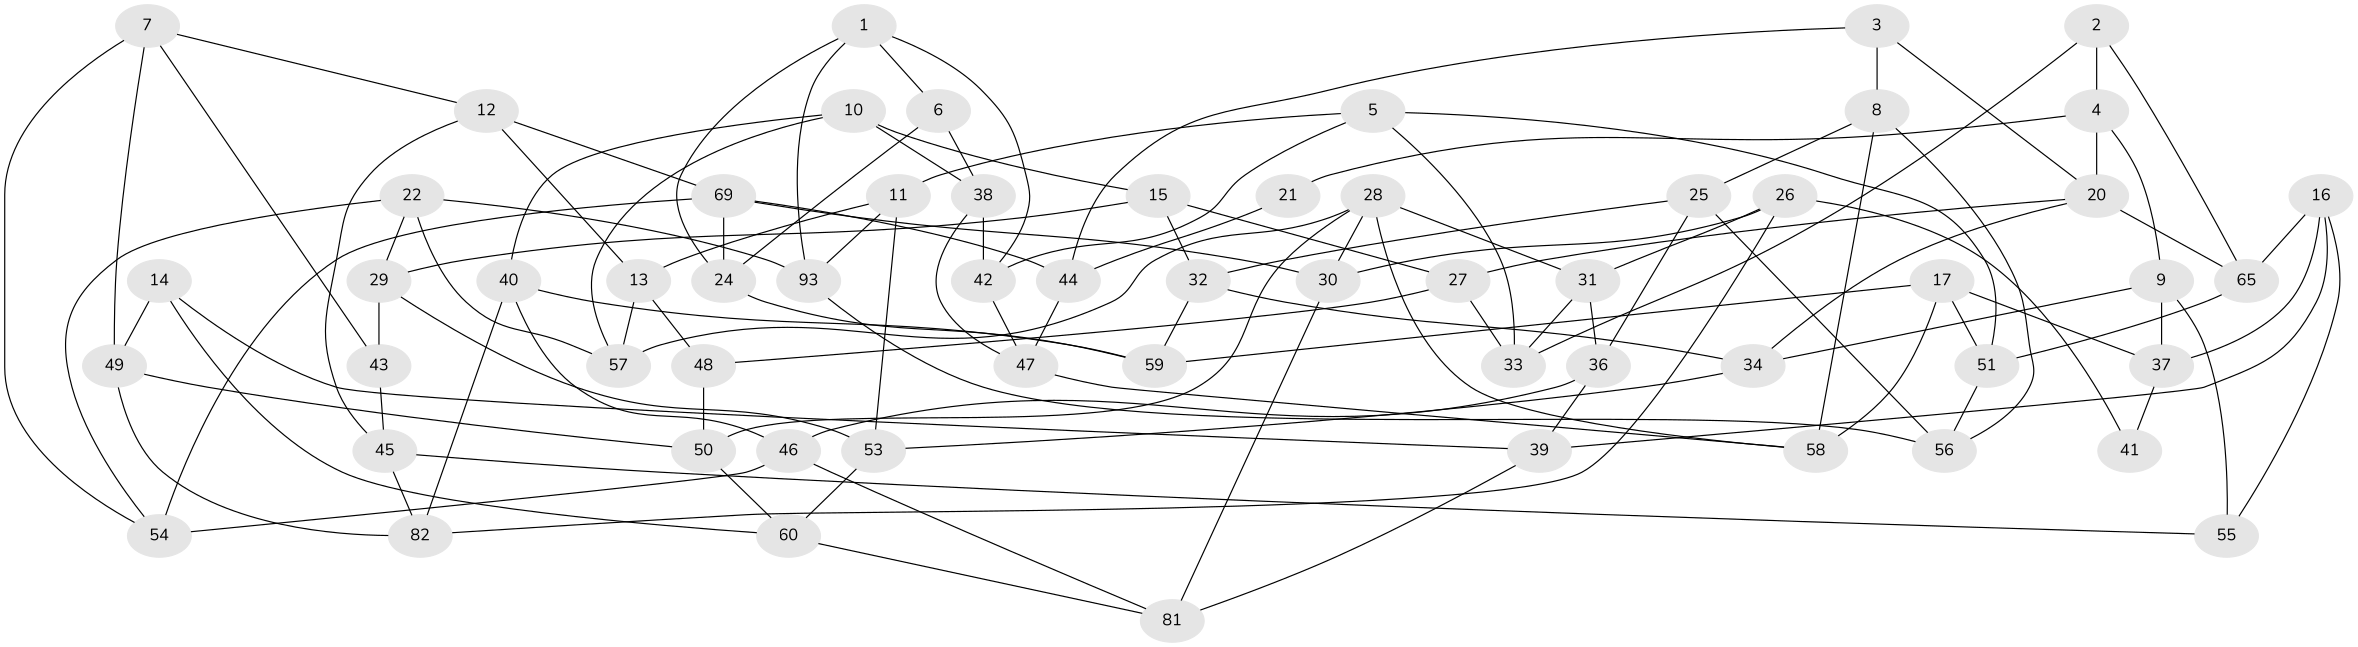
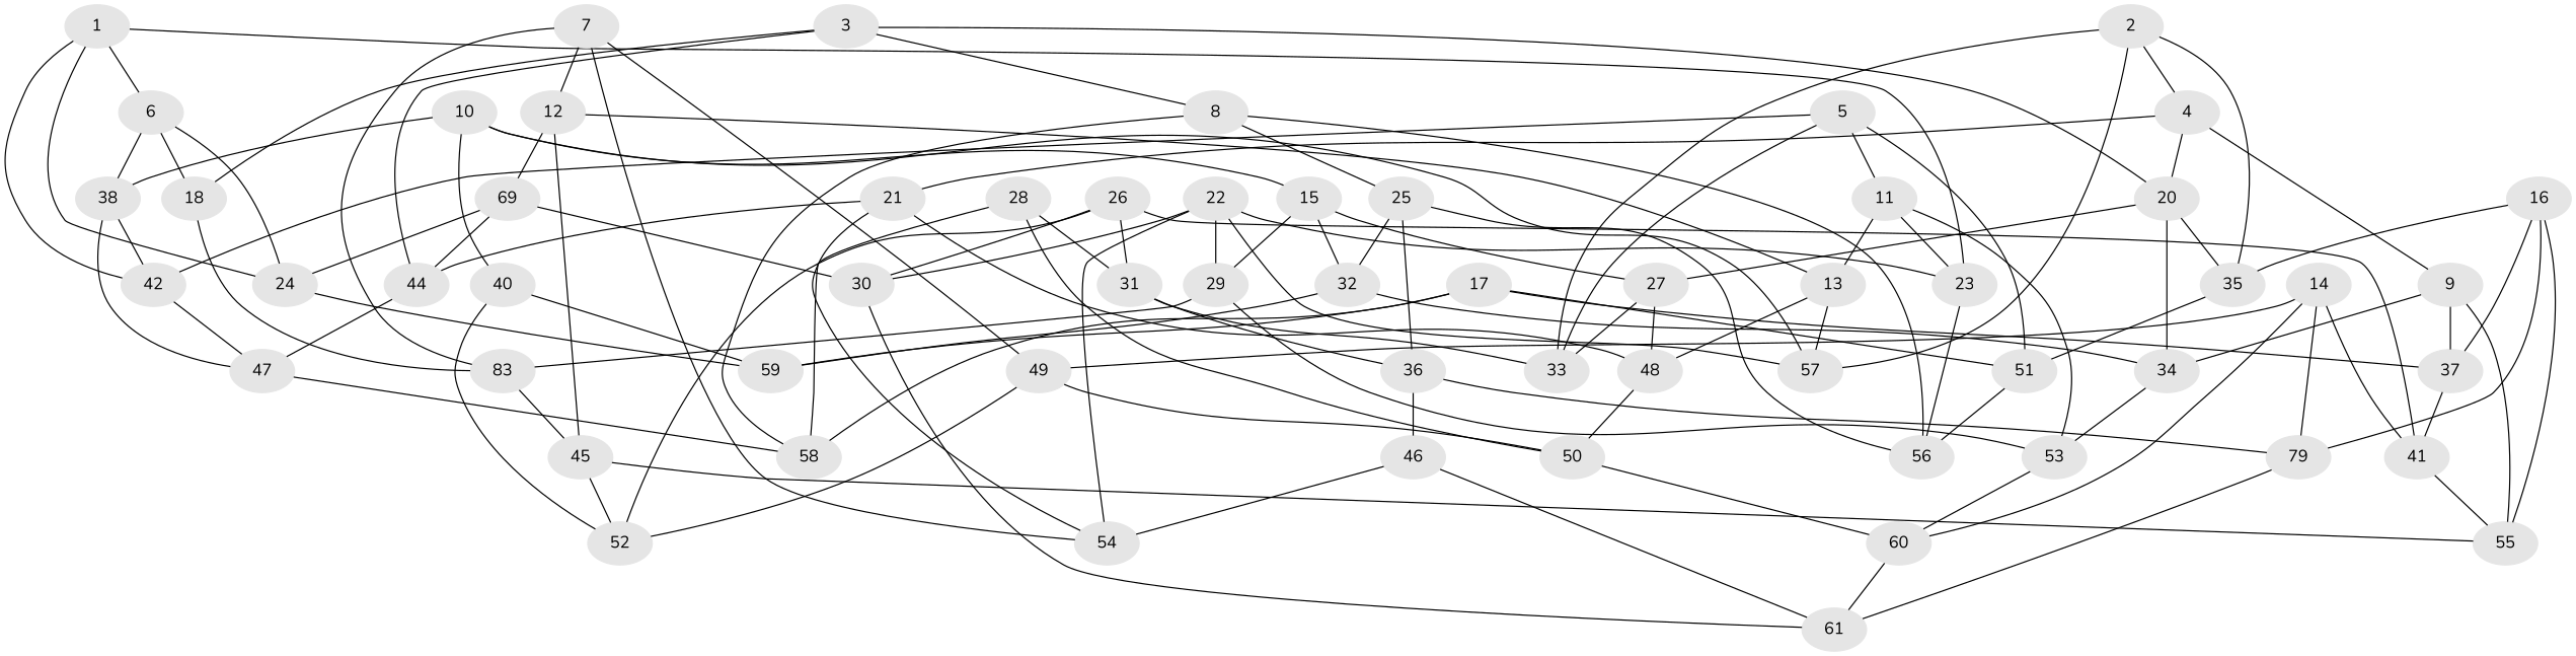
  graph {
    fontname=Nunito
    node [color=gray90 fontname=Nunito style=filled]
    edge [fontname=Nunito]
    1
    6
-   23 [label=93]
+   23
    24
    42
+   18
    38
    56
    59
    47
    2
    4
    33
-   35 [label=65]
+   35
    57
    20
    9
    21
    51
    3
    8
    44
    25
    58
-   43
+   43 [label=83]
    34
    27
    37
    55
    54
    48
    5
    11
    13
    53
    7
    12
    49
    n39 [label=69]
    45
-   52 [label=82]
+   52
    50
    32
    36
    41
    10
    15
    40
    29
    46
    60
    30
    14
-   39
-   61 [label=81]
+   39 [label=79]
+   61
    16
    17
    22
    26
    31
    28
    1 -- 6
    1 -- 23
    1 -- 24
    1 -- 42
    6 -- 24
+   6 -- 18
    6 -- 38
    23 -- 56
    24 -- 59
    42 -- 47
+   18 -- 43
    38 -- 42
    38 -- 47
    47 -- 58
    2 -- 4
    2 -- 33
    2 -- 35
-   28 -- 57
+   2 -- 57
    4 -- 20
    4 -- 9
    4 -- 21
    35 -- 51
    20 -- 35
    20 -- 34
    20 -- 27
    9 -- 34
    9 -- 37
    9 -- 55
    21 -- 44
-   n39 -- 54
+   21 -- 54
+   21 -- 48
    51 -- 56
+   3 -- 18
    3 -- 20
    3 -- 8
    3 -- 44
    8 -- 56
    8 -- 25
    8 -- 58
    44 -- 47
    25 -- 56
    25 -- 32
    25 -- 36
    43 -- 45
    34 -- 53
    27 -- 33
    27 -- 48
    37 -- 41
    48 -- 50
    5 -- 42
    5 -- 33
    5 -- 51
    5 -- 11
    11 -- 23
    11 -- 13
    11 -- 53
    13 -- 57
    13 -- 48
    53 -- 60
    7 -- 43
    7 -- 54
    7 -- 12
    7 -- 49
    12 -- 13
    12 -- n39
    12 -- 45
    49 -- 52
    49 -- 50
    n39 -- 24
    n39 -- 44
    n39 -- 30
    45 -- 55
    45 -- 52
    50 -- 60
    32 -- 59
    32 -- 34
    36 -- 46
    36 -- 39
+   41 -- 55
    10 -- 38
    10 -- 57
    10 -- 15
    10 -- 40
    15 -- 27
    15 -- 32
    15 -- 29
    40 -- 59
    40 -- 52
-   40 -- 46
    29 -- 43
    29 -- 53
    46 -- 54
    46 -- 61
    60 -- 61
    30 -- 61
    14 -- 49
+   14 -- 41
    14 -- 60
    14 -- 39
    39 -- 61
    16 -- 35
    16 -- 37
    16 -- 55
    16 -- 39
    17 -- 59
    17 -- 51
    17 -- 58
    17 -- 37
    22 -- 23
    22 -- 57
    22 -- 54
    22 -- 29
    26 -- 52
    26 -- 41
    26 -- 30
    26 -- 31
    31 -- 33
    31 -- 36
    28 -- 58
    28 -- 50
-   28 -- 30
+   22 -- 30
    28 -- 31
  }
